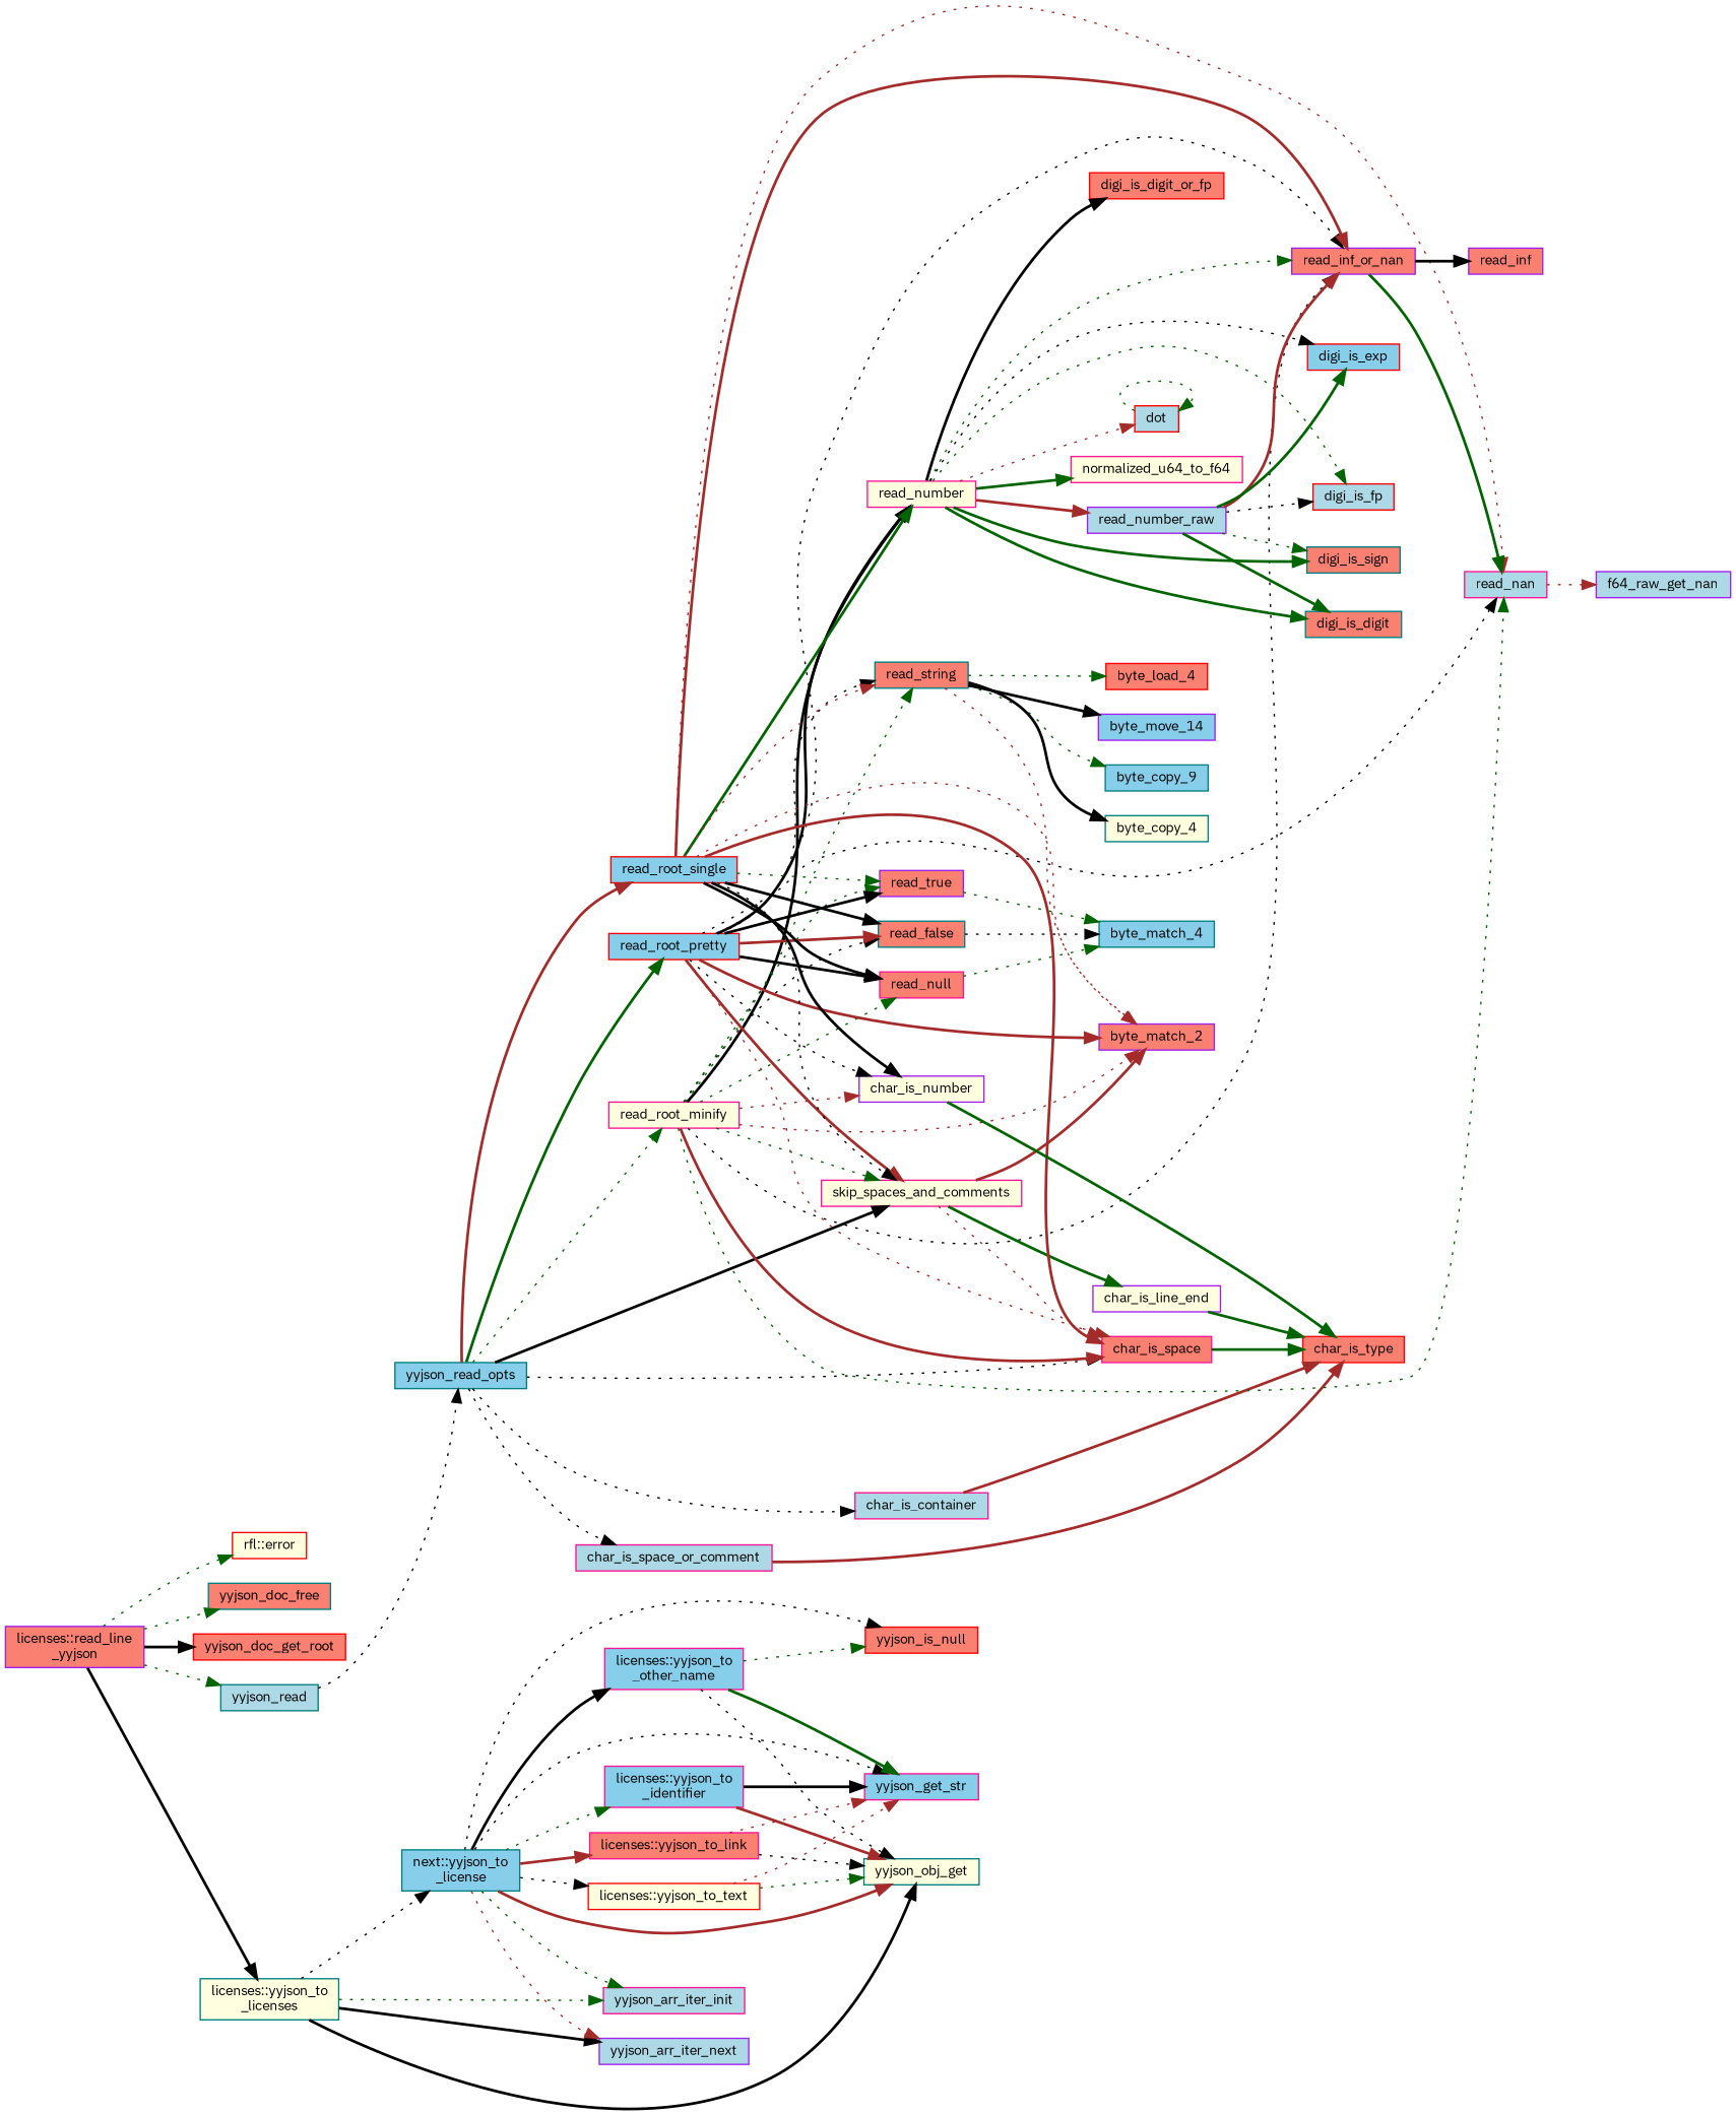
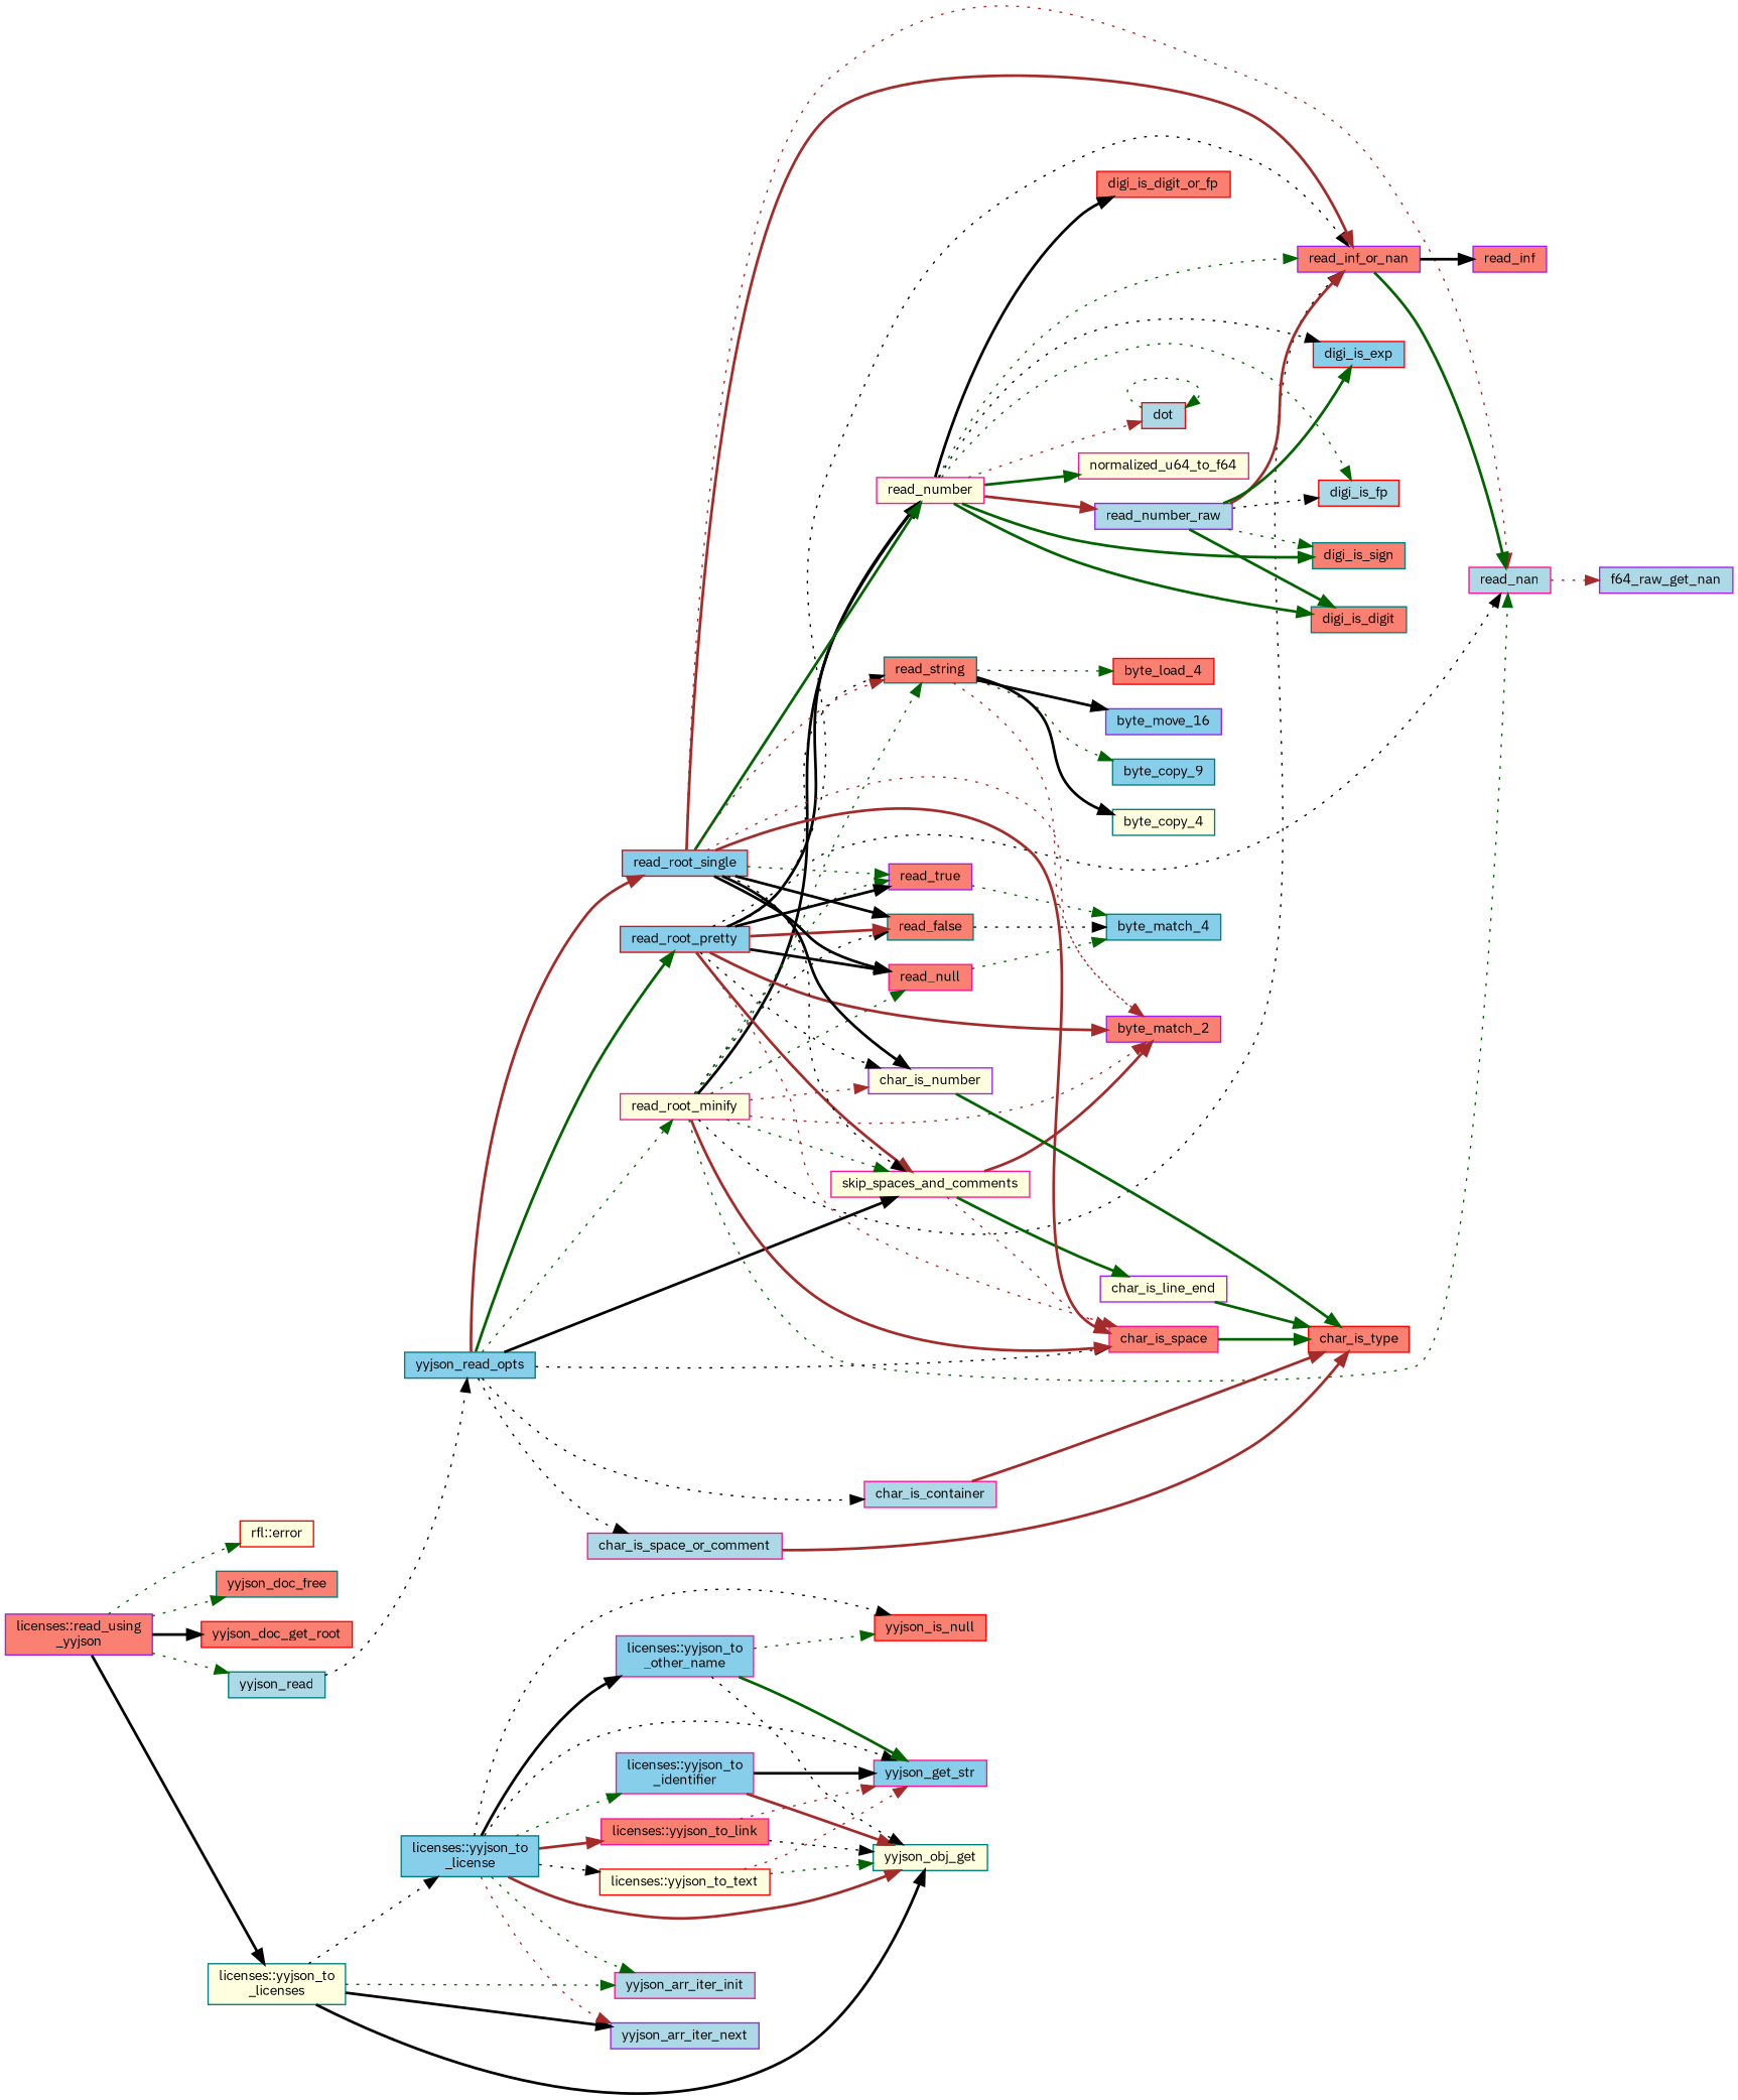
  digraph {
    fontname="IBM Plex Sans"
    rankdir=LR
    node [color=deeppink fillcolor=salmon fontname="IBM Plex Sans" fontsize=10 shape=box style=filled]
    edge [color=black fontname="IBM Plex Sans" fontsize=10 labelfontname=Helvetica labelfontsize=10 style=dotted]
-   n1 [color=purple fontcolor=black height=0.2 label="licenses::read_line\l_yyjson" width=0.4]
+   n1 [color=purple fontcolor=black height=0.2 label="licenses::read_using\l_yyjson" width=0.4]
    n2 [color=red fillcolor=lightyellow height=0.2 label="rfl::error" width=0.4]
    n3 [color=teal height=0.2 label=yyjson_doc_free width=0.4]
    n4 [color=red height=0.2 label=yyjson_doc_get_root width=0.4]
    n5 [color=teal fillcolor=lightblue height=0.2 label=yyjson_read width=0.4]
    n6 [color=teal fillcolor=lightyellow height=0.2 label="licenses::yyjson_to\l_licenses" width=0.4]
    n7 [color=teal fillcolor=skyblue height=0.2 label=yyjson_read_opts width=0.4]
    n8 [fillcolor=lightblue height=0.2 label=yyjson_arr_iter_init width=0.4]
    n9 [color=purple fillcolor=lightblue height=0.2 label=yyjson_arr_iter_next width=0.4]
    n10 [color=teal fillcolor=lightyellow height=0.2 label=yyjson_obj_get width=0.4]
-   n11 [color=teal fillcolor=skyblue height=0.2 label="next::yyjson_to\l_license" width=0.4]
+   n11 [color=teal fillcolor=skyblue height=0.2 label="licenses::yyjson_to\l_license" width=0.4]
    n12 [fillcolor=lightblue height=0.2 label=char_is_container width=0.4]
    n13 [height=0.2 label=char_is_space width=0.4]
    n14 [fillcolor=lightblue height=0.2 label=char_is_space_or_comment width=0.4]
    n15 [fillcolor=lightyellow height=0.2 label=read_root_minify width=0.4]
    n16 [fillcolor=lightyellow height=0.2 label=skip_spaces_and_comments width=0.4]
    n17 [color=red fillcolor=skyblue height=0.2 label=read_root_pretty width=0.4]
    n18 [color=red fillcolor=skyblue height=0.2 label=read_root_single width=0.4]
    n19 [color=red height=0.2 label=char_is_type width=0.4]
    n20 [color=purple height=0.2 label=byte_match_2 width=0.4]
    n21 [color=purple fillcolor=lightyellow height=0.2 label=char_is_number width=0.4]
    n22 [color=teal height=0.2 label=read_false width=0.4]
    n23 [color=purple height=0.2 label=read_inf_or_nan width=0.4]
    n24 [fillcolor=lightblue height=0.2 label=read_nan width=0.4]
    n25 [height=0.2 label=read_null width=0.4]
    n26 [fillcolor=lightyellow height=0.2 label=read_number width=0.4]
    n27 [color=teal height=0.2 label=read_string width=0.4]
    n28 [color=purple height=0.2 label=read_true width=0.4]
    n29 [color=purple fillcolor=lightyellow height=0.2 label=char_is_line_end width=0.4]
    n30 [color=teal fillcolor=skyblue height=0.2 label=byte_match_4 width=0.4]
    n31 [color=purple height=0.2 label=read_inf width=0.4]
    n32 [color=purple fillcolor=lightblue height=0.2 label=f64_raw_get_nan width=0.4]
    n33 [color=teal height=0.2 label=digi_is_digit width=0.4]
    n34 [color=red height=0.2 label=digi_is_digit_or_fp width=0.4]
    n35 [color=red fillcolor=skyblue height=0.2 label=digi_is_exp width=0.4]
    n36 [color=red fillcolor=lightblue height=0.2 label=digi_is_fp width=0.4]
    n37 [color=teal height=0.2 label=digi_is_sign width=0.4]
    n38 [color=red fillcolor=lightblue height=0.2 label=dot width=0.4]
    n39 [fillcolor=lightyellow height=0.2 label=normalized_u64_to_f64 width=0.4]
    n40 [color=purple fillcolor=lightblue height=0.2 label=read_number_raw width=0.4]
    n41 [color=teal fillcolor=skyblue height=0.2 label=byte_copy_9 width=0.4]
    n42 [color=teal fillcolor=lightyellow height=0.2 label=byte_copy_4 width=0.4]
    n43 [color=red height=0.2 label=byte_load_4 width=0.4]
-   n44 [color=purple fillcolor=skyblue height=0.2 label=byte_move_14 width=0.4]
+   n44 [color=purple fillcolor=skyblue height=0.2 label=byte_move_16 width=0.4]
    n45 [fillcolor=skyblue height=0.2 label=yyjson_get_str width=0.4]
    n46 [color=red height=0.2 label=yyjson_is_null width=0.4]
    n47 [fillcolor=skyblue height=0.2 label="licenses::yyjson_to\l_identifier" width=0.4]
    n48 [height=0.2 label="licenses::yyjson_to_link" width=0.4]
    n49 [fillcolor=skyblue height=0.2 label="licenses::yyjson_to\l_other_name" width=0.4]
    n50 [color=red fillcolor=lightyellow height=0.2 label="licenses::yyjson_to_text" width=0.4]
    n1 -> n2 [color=darkgreen]
    n1 -> n3 [color=darkgreen]
    n1 -> n4 [style=bold]
    n1 -> n5 [color=darkgreen]
    n1 -> n6 [style=bold]
    n5 -> n7
    n6 -> n8 [color=darkgreen]
    n6 -> n9 [style=bold]
    n6 -> n10 [style=bold]
    n6 -> n11
    n7 -> n12
    n7 -> n13
    n7 -> n14
    n7 -> n15 [color=darkgreen]
    n7 -> n16 [style=bold]
    n7 -> n17 [color=darkgreen style=bold]
    n7 -> n18 [color=brown style=bold]
    n11 -> n8 [color=darkgreen]
    n11 -> n9 [color=brown]
    n11 -> n10 [color=brown style=bold]
    n11 -> n45
    n11 -> n46
    n11 -> n47 [color=darkgreen]
    n11 -> n48 [color=brown style=bold]
    n11 -> n49 [style=bold]
    n11 -> n50
    n12 -> n19 [color=brown style=bold]
    n13 -> n19 [color=darkgreen style=bold]
    n14 -> n19 [color=brown style=bold]
    n15 -> n13 [color=brown style=bold]
    n15 -> n16 [color=darkgreen]
    n15 -> n20 [color=brown]
    n15 -> n21 [color=brown]
    n15 -> n22
    n15 -> n23
    n15 -> n24 [color=darkgreen]
    n15 -> n25 [color=darkgreen]
    n15 -> n26 [style=bold]
    n15 -> n27 [color=darkgreen]
    n15 -> n28 [color=darkgreen]
    n16 -> n13 [color=brown]
    n16 -> n20 [color=brown style=bold]
    n16 -> n29 [color=darkgreen style=bold]
    n17 -> n13 [color=brown]
    n17 -> n16 [color=brown style=bold]
    n17 -> n20 [color=brown style=bold]
    n17 -> n21
    n17 -> n22 [color=brown style=bold]
    n17 -> n23
    n17 -> n24
    n17 -> n25 [style=bold]
    n17 -> n26 [style=bold]
    n17 -> n27
    n17 -> n28 [style=bold]
    n18 -> n13 [color=brown style=bold]
    n18 -> n16
    n18 -> n20 [color=brown]
    n18 -> n21 [style=bold]
    n18 -> n22 [style=bold]
    n18 -> n23 [color=brown style=bold]
    n18 -> n24 [color=brown]
    n18 -> n25 [style=bold]
    n18 -> n26 [color=darkgreen style=bold]
    n18 -> n27 [color=brown]
    n18 -> n28 [color=darkgreen]
    n21 -> n19 [color=darkgreen style=bold]
    n22 -> n30
    n23 -> n24 [color=darkgreen style=bold]
    n23 -> n31 [style=bold]
    n24 -> n32 [color=brown]
    n25 -> n30 [color=darkgreen]
    n26 -> n23 [color=darkgreen]
    n26 -> n33 [color=darkgreen style=bold]
    n26 -> n34 [style=bold]
    n26 -> n35
    n26 -> n36 [color=darkgreen]
    n26 -> n37 [color=darkgreen style=bold]
    n26 -> n38 [color=brown]
    n26 -> n39 [color=darkgreen style=bold]
    n26 -> n40 [color=brown style=bold]
    n27 -> n20 [color=brown]
    n27 -> n41 [color=darkgreen]
    n27 -> n42 [style=bold]
    n27 -> n43 [color=darkgreen]
    n27 -> n44 [style=bold]
    n28 -> n30 [color=darkgreen]
    n29 -> n19 [color=darkgreen style=bold]
    n38 -> n38 [color=darkgreen]
    n40 -> n23 [color=brown style=bold]
    n40 -> n33 [color=darkgreen style=bold]
    n40 -> n35 [color=darkgreen style=bold]
    n40 -> n36
    n40 -> n37 [color=darkgreen]
    n47 -> n10 [color=brown style=bold]
    n47 -> n45 [style=bold]
    n48 -> n10
    n48 -> n45 [color=brown]
    n49 -> n10
    n49 -> n45 [color=darkgreen style=bold]
    n49 -> n46 [color=darkgreen]
    n50 -> n10 [color=darkgreen]
    n50 -> n45 [color=brown]
  }
